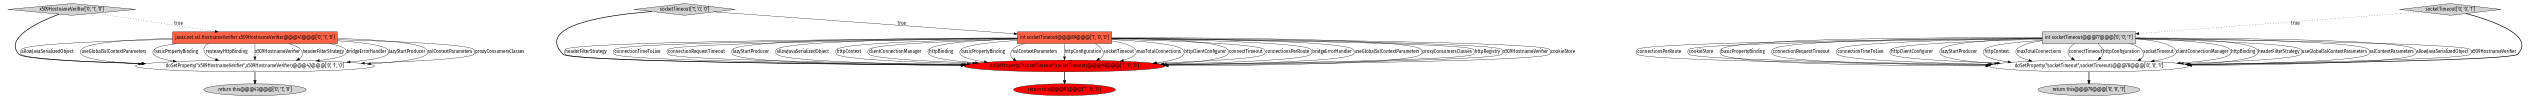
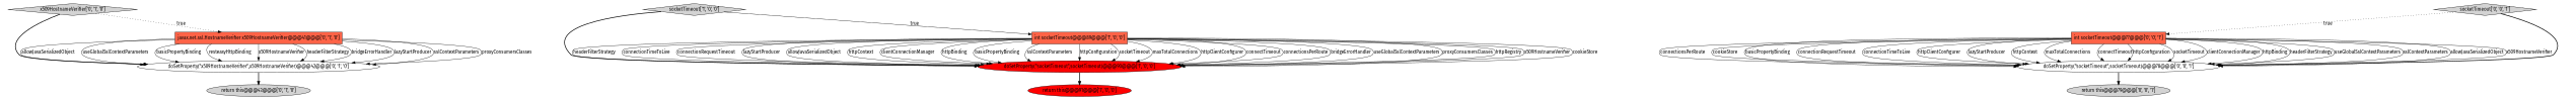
  digraph {
    fontname="Fira Sans"
    node [fillcolor=lightgray fontname="Fira Sans" shape=ellipse style=filled]
    edge [fontname="Fira Sans" style=solid]
    n1 [fillcolor=white label="doSetProperty(\"x509HostnameVerifier\",x509HostnameVerifier)@@@42@@@['0', '1', '0']"]
    n2 [label="return this@@@43@@@['0', '1', '0']"]
    n3 [fillcolor=red label="return this@@@91@@@['1', '0', '0']"]
    n4 [fillcolor=red label="doSetProperty(\"socketTimeout\",socketTimeout)@@@90@@@['1', '0', '0']"]
-   n5 [label="int socketTimeout@@@77@@@['0', '0', '1']" shape=box]
+   n5 [fillcolor=tomato label="int socketTimeout@@@77@@@['0', '0', '1']" shape=box]
    n6 [fillcolor=white label="doSetProperty(\"socketTimeout\",socketTimeout)@@@78@@@['0', '0', '1']"]
    n7 [label="return this@@@79@@@['0', '0', '1']"]
    n8 [label="socketTimeout['0', '0', '1']" shape=diamond]
    n9 [fillcolor=tomato label="javax.net.ssl.HostnameVerifier x509HostnameVerifier@@@41@@@['0', '1', '0']" shape=box]
    n10 [label="x509HostnameVerifier['0', '1', '0']" shape=diamond]
    n11 [label="socketTimeout['1', '0', '0']" shape=diamond]
    n12 [fillcolor=tomato label="int socketTimeout@@@89@@@['1', '0', '0']" shape=box]
    n1 -> n2 [style=bold]
    n4 -> n3 [style=bold]
    n5 -> n6 [label=connectionsPerRoute]
    n5 -> n6 [label=cookieStore]
    n5 -> n6 [label=basicPropertyBinding]
    n5 -> n6 [label=connectionRequestTimeout]
    n5 -> n6 [label=connectionTimeToLive]
    n5 -> n6 [label=httpClientConfigurer]
    n5 -> n6 [label=lazyStartProducer]
    n5 -> n6 [label=httpContext]
    n5 -> n6 [label=maxTotalConnections]
    n5 -> n6 [label=connectTimeout]
    n5 -> n6 [label=httpConfiguration]
    n5 -> n6 [label=socketTimeout]
    n5 -> n6 [label=clientConnectionManager]
    n5 -> n6 [label=httpBinding]
    n5 -> n6 [label=headerFilterStrategy]
    n5 -> n6 [label=useGlobalSslContextParameters]
    n5 -> n6 [label=sslContextParameters]
    n5 -> n6 [label=allowJavaSerializedObject]
    n5 -> n6 [label=x509HostnameVerifier]
    n6 -> n7 [style=bold]
    n8 -> n5 [label=true style=dotted]
    n8 -> n6 [style=bold]
    n9 -> n1 [label=allowJavaSerializedObject]
    n9 -> n1 [label=useGlobalSslContextParameters]
    n9 -> n1 [label=basicPropertyBinding]
    n9 -> n1 [label=resteasyHttpBinding]
    n9 -> n1 [label=x509HostnameVerifier]
    n9 -> n1 [label=headerFilterStrategy]
    n9 -> n1 [label=bridgeErrorHandler]
    n9 -> n1 [label=lazyStartProducer]
    n9 -> n1 [label=sslContextParameters]
    n9 -> n1 [label=proxyConsumersClasses]
    n10 -> n1 [style=bold]
    n10 -> n9 [label=true style=dotted]
    n11 -> n4 [style=bold]
    n11 -> n12 [label=true]
    n12 -> n4 [label=headerFilterStrategy]
    n12 -> n4 [label=connectionTimeToLive]
    n12 -> n4 [label=connectionRequestTimeout]
    n12 -> n4 [label=lazyStartProducer]
    n12 -> n4 [label=allowJavaSerializedObject]
    n12 -> n4 [label=httpContext]
    n12 -> n4 [label=clientConnectionManager]
    n12 -> n4 [label=httpBinding]
    n12 -> n4 [label=basicPropertyBinding]
    n12 -> n4 [label=sslContextParameters]
    n12 -> n4 [label=httpConfiguration]
    n12 -> n4 [label=socketTimeout]
    n12 -> n4 [label=maxTotalConnections]
    n12 -> n4 [label=httpClientConfigurer]
    n12 -> n4 [label=connectTimeout]
    n12 -> n4 [label=connectionsPerRoute]
    n12 -> n4 [label=bridgeErrorHandler]
    n12 -> n4 [label=useGlobalSslContextParameters]
    n12 -> n4 [label=proxyConsumersClasses]
    n12 -> n4 [label=httpRegistry]
    n12 -> n4 [label=x509HostnameVerifier]
    n12 -> n4 [label=cookieStore]
  }
